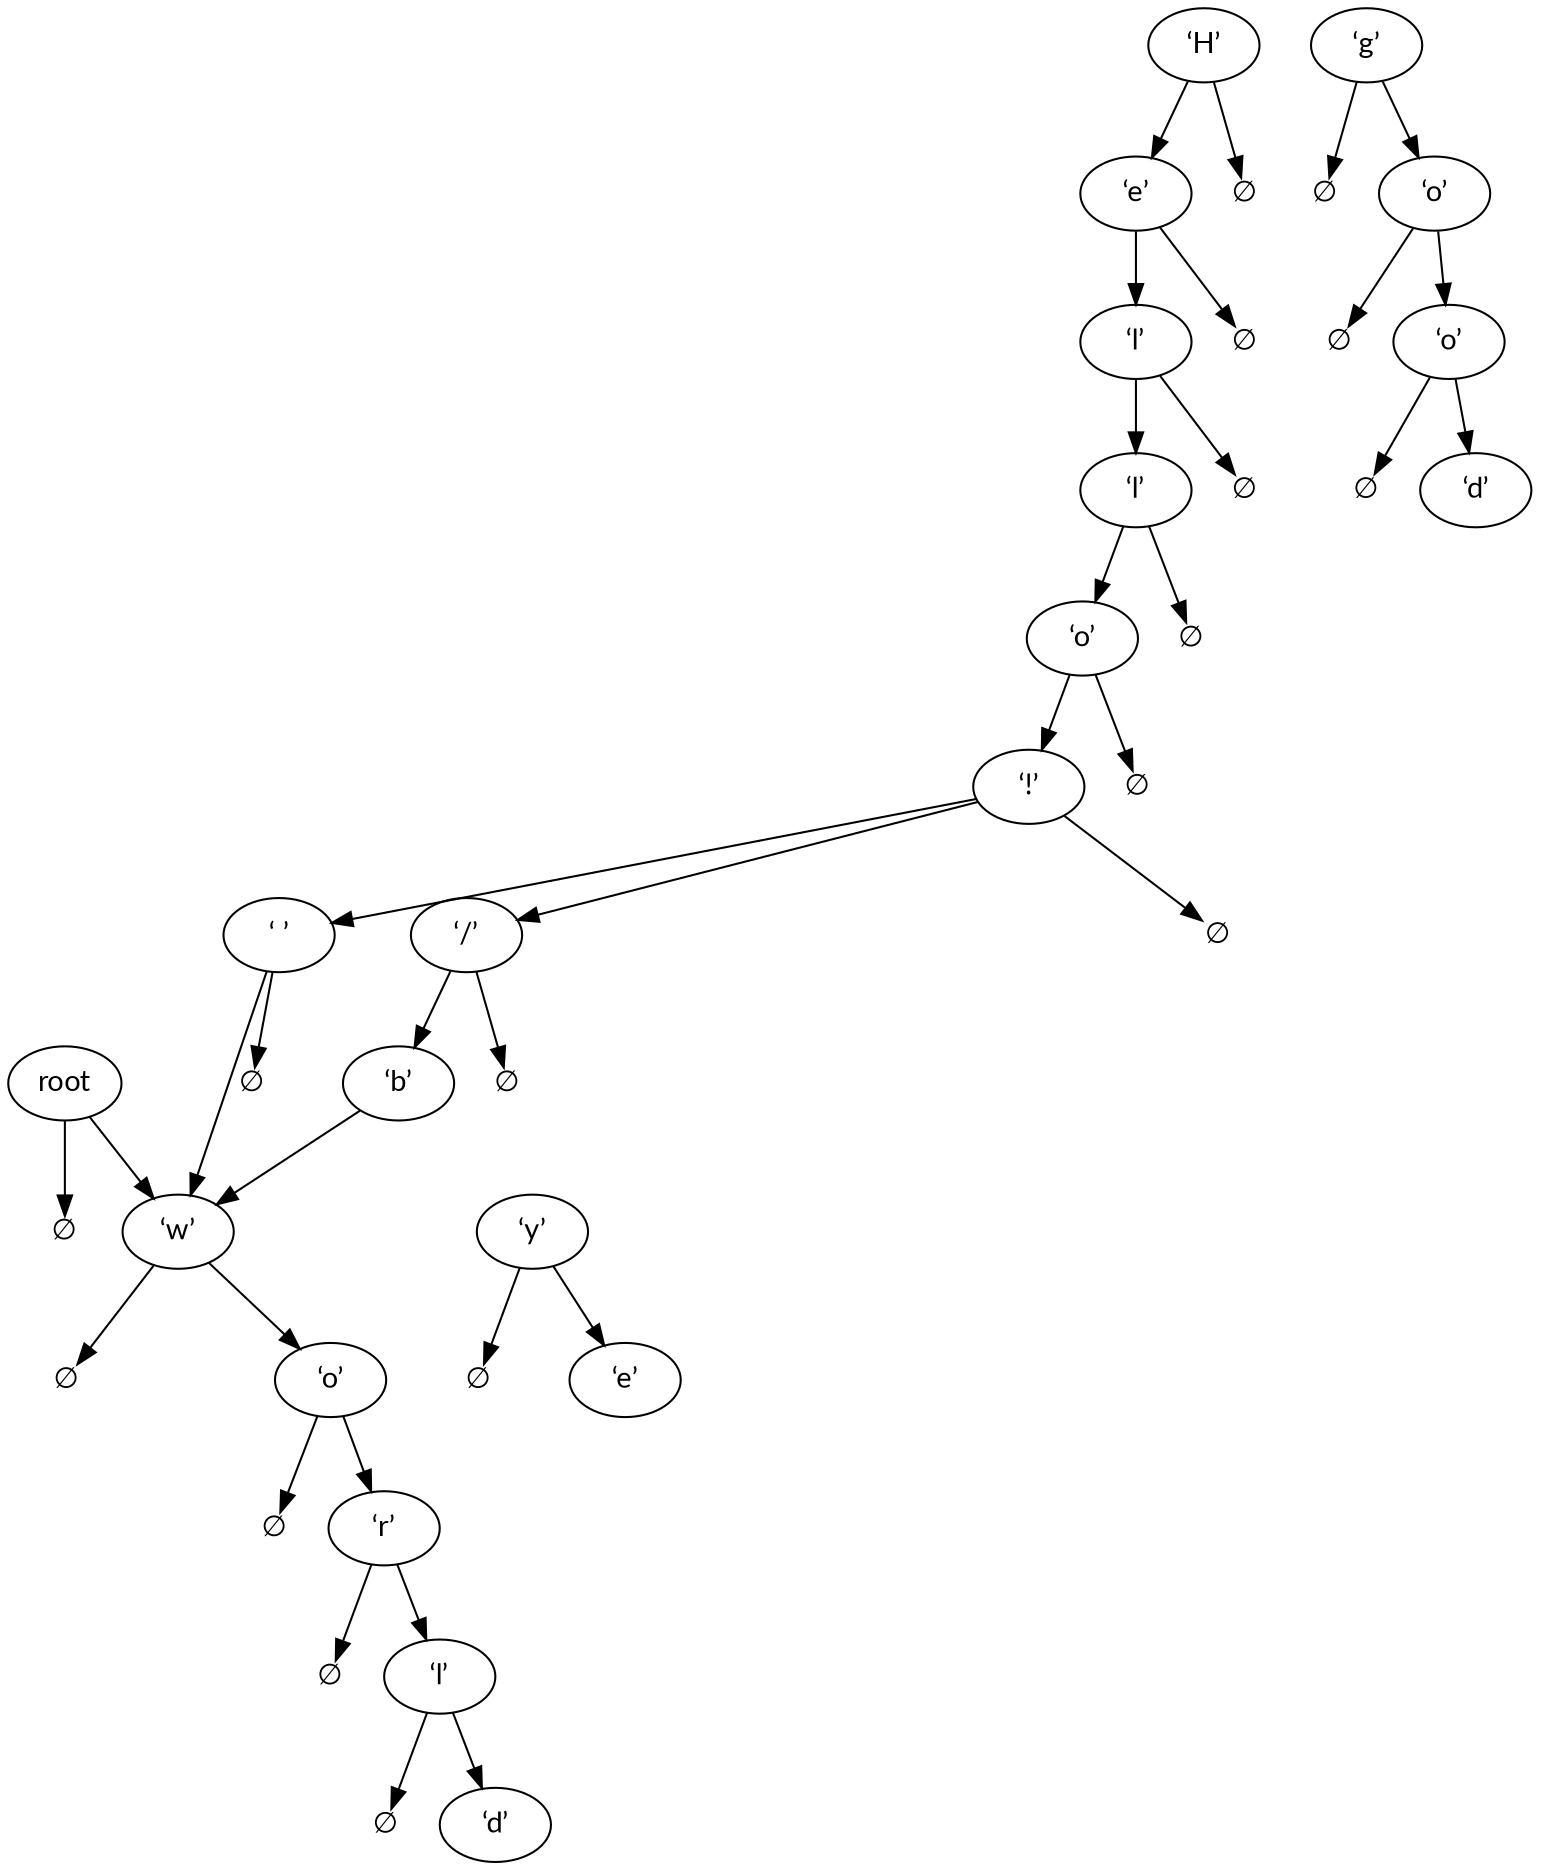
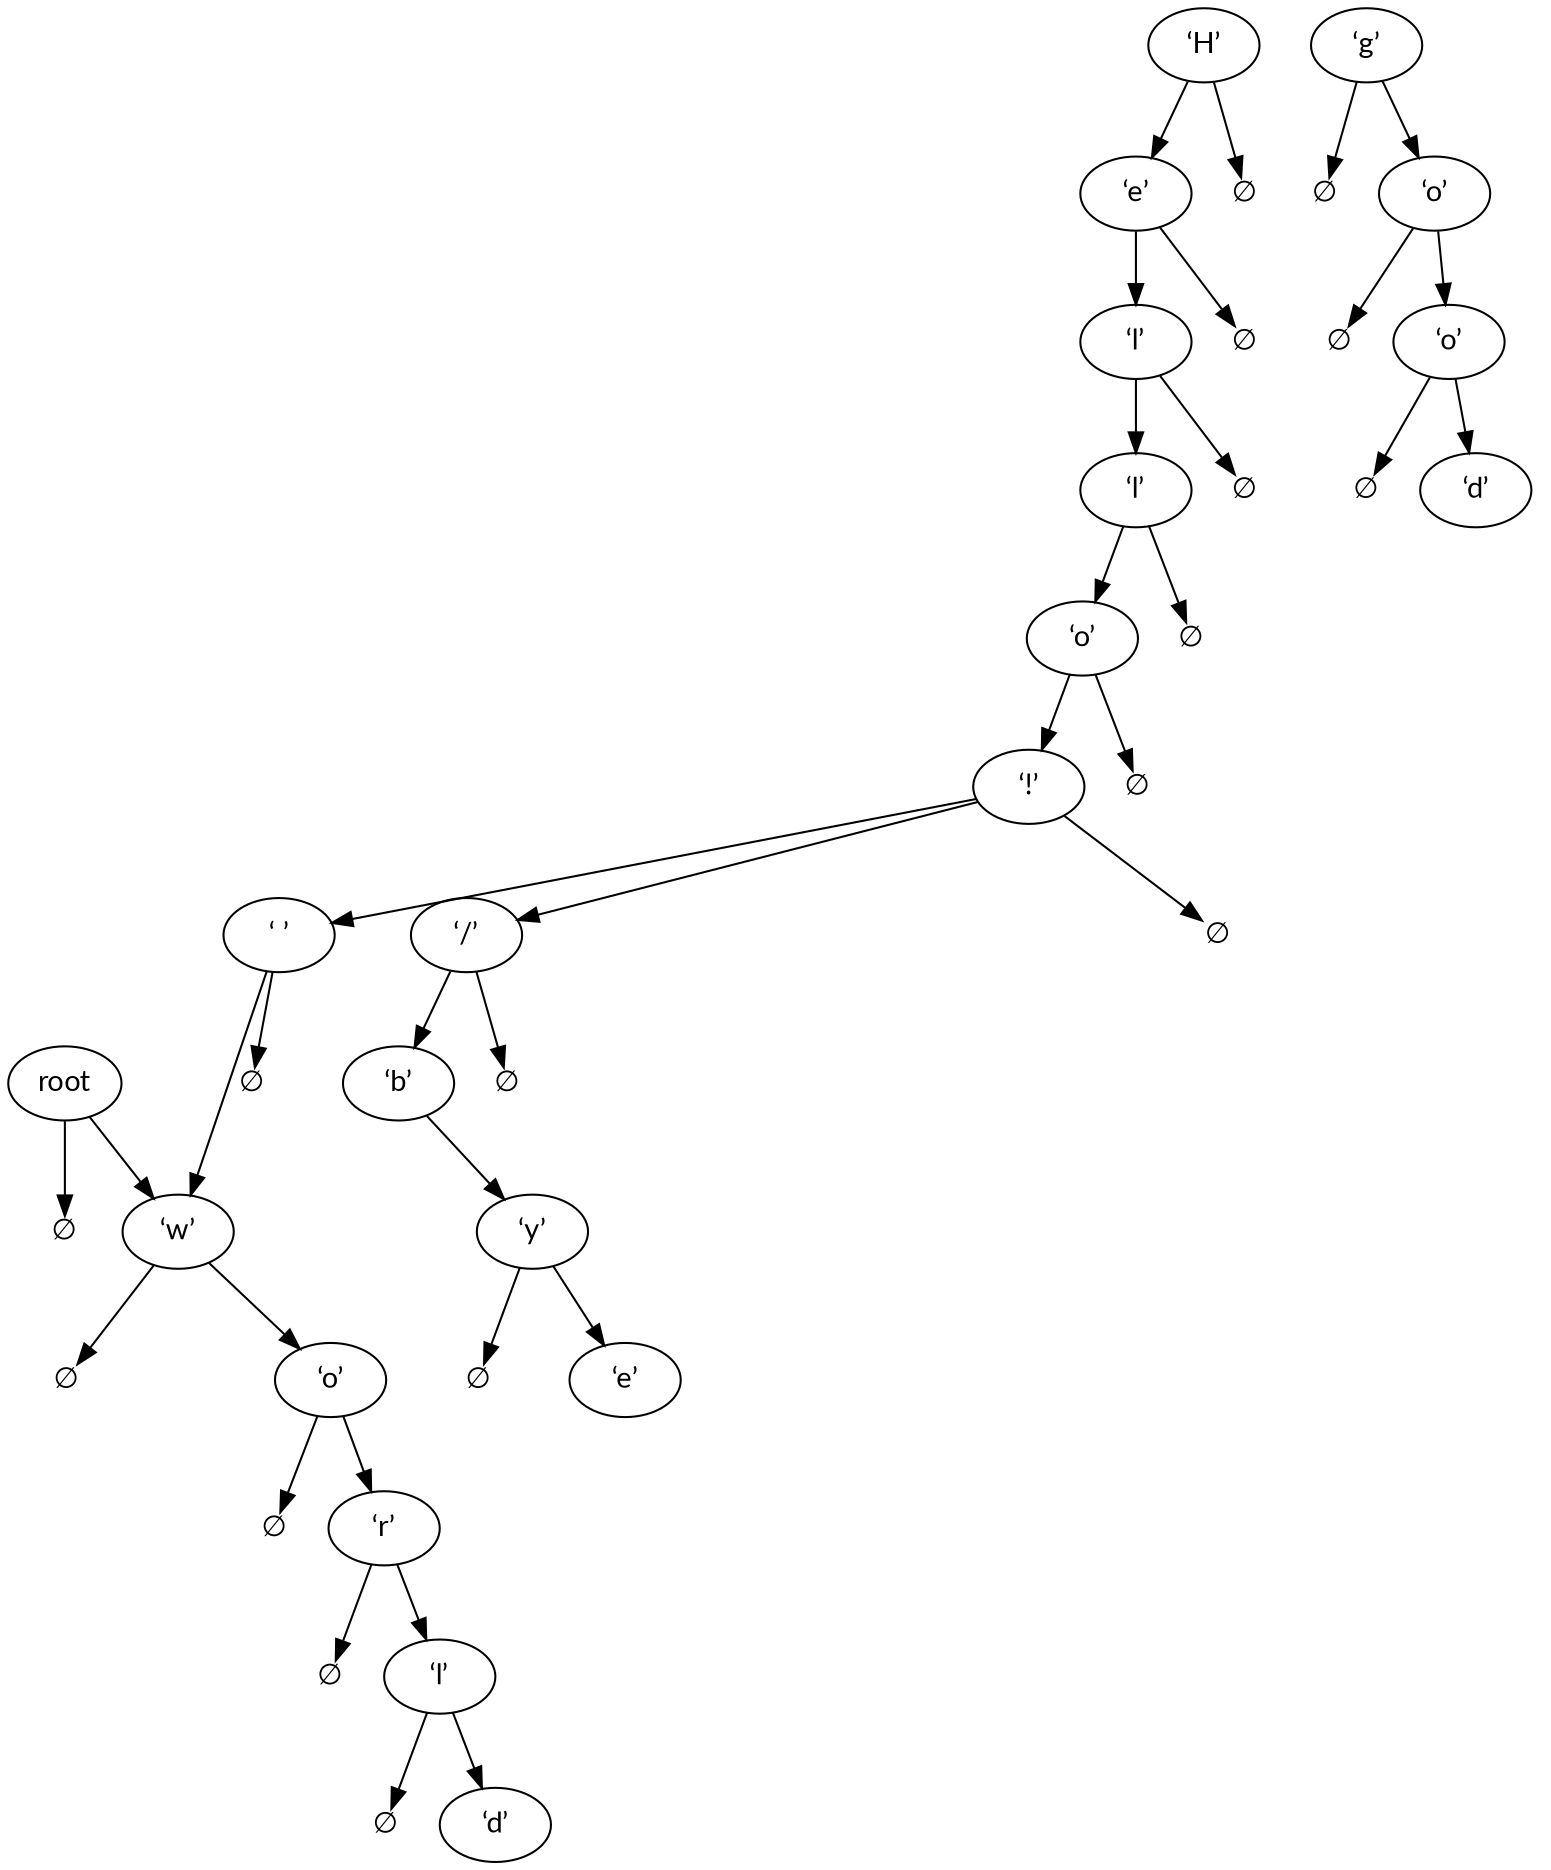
  digraph {
    fontname=Lato
    splines=false
    node [fontname=Lato]
    edge [fontname=Lato]
    n1 [fixedsize=true height=.21 label="∅" shape=none width=.21]
    n2 [fixedsize=true height=.21 label="∅" shape=none width=.21]
    n3 [fixedsize=true height=.21 label="∅" shape=none width=.21]
    n4 [fixedsize=true height=.21 label="∅" shape=none width=.21]
    n5 [fixedsize=true height=.21 label="∅" shape=none width=.21]
    n6 [fixedsize=true height=.21 label="∅" shape=none width=.21]
    n7 [fixedsize=true height=.21 label="∅" shape=none width=.21]
    n8 [fixedsize=true height=.21 label="∅" shape=none width=.21]
    n9 [fixedsize=true height=.21 label="∅" shape=none width=.21]
    n10 [fixedsize=true height=.21 label="∅" shape=none width=.21]
    n11 [fixedsize=true height=.21 label="∅" shape=none width=.21]
    n12 [fixedsize=true height=.21 label="∅" shape=none width=.21]
    n13 [fixedsize=true height=.21 label="∅" shape=none width=.21]
    n14 [fixedsize=true height=.21 label="∅" shape=none width=.21]
    n15 [fixedsize=true height=.21 label="∅" shape=none width=.21]
    n16 [fixedsize=true height=.21 label="∅" shape=none width=.21]
    n17 [label=root]
    n18 [label="‘w’"]
    n19 [label="‘H’"]
    n20 [label="‘e’"]
    n21 [label="‘l’"]
    n22 [label="‘l’"]
    n23 [label="‘o’"]
    n24 [label="‘!’"]
    n25 [label="‘/’"]
    n6i1 [style=invis width=2]
    n27 [label="‘ ’"]
    n6i2 [style=invis width=0]
    n6i3 [style=invis width=0]
    n30 [fixedsize=true height=.21 label="∅" shape=none width=.21]
    n6i4 [style=invis width=0]
    n6i5 [style=invis width=0]
    n14i1 [style=invis]
    n34 [label="‘b’"]
    n8i1 [shape=point style=invis width=0]
    n15i1 [style=invis width=.5]
    n37 [label="‘y’"]
    n9i1 [style=invis width=0]
    n39 [label="‘o’"]
    n40 [label="‘r’"]
    n41 [label="‘l’"]
    n42 [label="‘d’"]
    n43 [label="‘g’"]
    n44 [label="‘o’"]
    n16i1 [shape=point style=invis width=0]
    n46 [label="‘e’"]
    n47 [label="‘o’"]
    n48 [label="‘d’"]
    subgraph sub_1 {
      n1
      n2
      n3
      n4
      n5
      n6
      n7
      n8
      n9
      n10
      n11
      n12
      n13
      n14
      n15
      n16
    }
    n17 -> n1
    n17 -> n18
    n18 -> n8
    n18 -> n9i1 [style=invis]
    n18 -> n39
    n19 -> n2
    n19 -> n20
    n20 -> n3
    n20 -> n21
    n21 -> n4
    n21 -> n22
    n22 -> n5
    n22 -> n23
    n23 -> n6
    n23 -> n24
    n24 -> n25
    n24 -> n6i1 [style=invis]
    n24 -> n27
    n24 -> n6i2 [style=invis]
    n24 -> n6i3 [style=invis]
    n24 -> n30
    n24 -> n6i4 [style=invis]
    n24 -> n6i5 [style=invis]
    n25 -> n12
    n25 -> n14i1 [style=invis]
    n25 -> n34
    n27 -> n7
    n27 -> n18
    n27 -> n8i1 [style=invis]
    n34 -> n15i1 [style=invis]
-   n34 -> n18
+   n34 -> n37
    n37 -> n13
    n37 -> n16i1 [style=invis]
    n37 -> n46
    n39 -> n9
    n39 -> n40
    n40 -> n10
    n40 -> n41
    n41 -> n11
    n41 -> n42
    n43 -> n14
    n43 -> n44
    n44 -> n15
    n44 -> n47
    n47 -> n16
    n47 -> n48
  }
